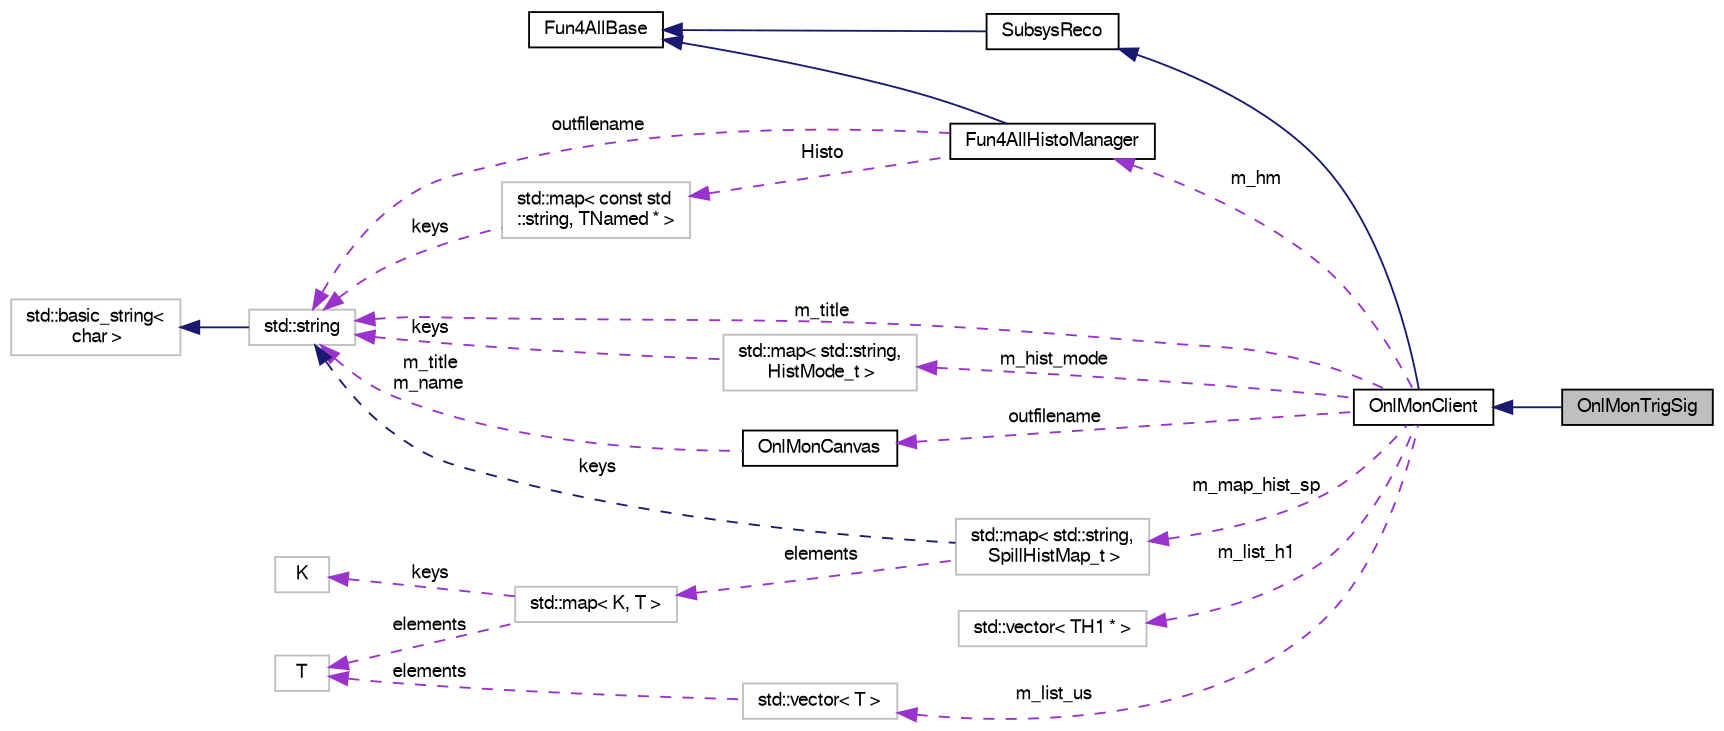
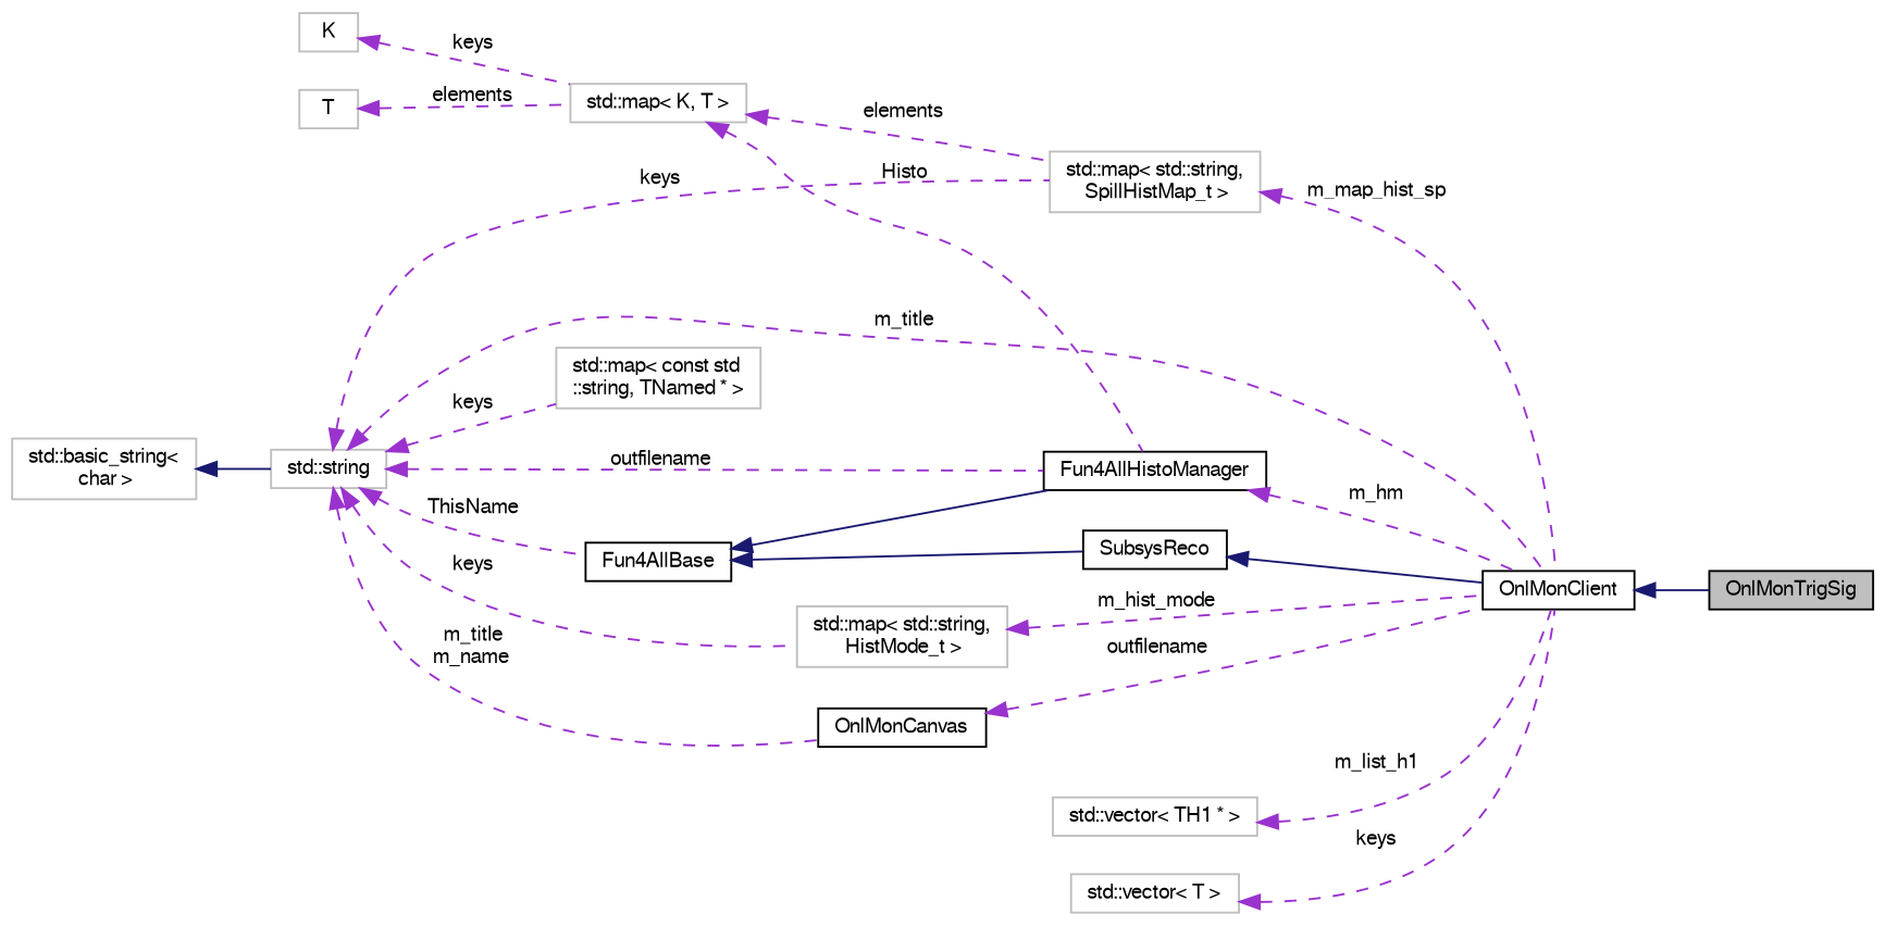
  digraph {
    rankdir=LR
    node [color=grey75 fontname=FreeSans fontsize=10 shape=record]
    edge [color=darkorchid3 dir=back fontname=FreeSans fontsize=10 labelfontname=FreeSans labelfontsize=10 style=dashed]
    n1 [color=black fillcolor=grey75 fontcolor=black height=0.2 label=OnlMonTrigSig style=filled width=0.4]
    n2 [color=black height=0.2 label=OnlMonClient width=0.4]
    n3 [color=black height=0.2 label=SubsysReco width=0.4]
    n4 [color=black height=0.2 label=Fun4AllBase width=0.4]
    n5 [color=black height=0.2 label=Fun4AllHistoManager width=0.4]
    n6 [height=0.2 label="std::string" width=0.4]
    n7 [height=0.2 label="std::map\< std::string,\l HistMode_t \>" width=0.4]
    n8 [color=black height=0.2 label=OnlMonCanvas width=0.4]
    n9 [height=0.2 label="std::map\< std::string,\l SpillHistMap_t \>" width=0.4]
    n10 [height=0.2 label="std::map\< const std\l::string, TNamed * \>" width=0.4]
    n11 [height=0.2 label="std::basic_string\<\l char \>" width=0.4]
    n12 [height=0.2 label="std::vector\< TH1 * \>" width=0.4]
    n13 [height=0.2 label="std::map\< K, T \>" width=0.4]
    n14 [height=0.2 label=K width=0.4]
    n15 [height=0.2 label=T width=0.4]
    n16 [height=0.2 label="std::vector\< T \>" width=0.4]
    n2 -> n1 [color=midnightblue style=solid]
    n3 -> n2 [color=midnightblue style=solid]
    n4 -> n3 [color=midnightblue style=solid]
    n4 -> n5 [color=midnightblue style=solid]
    n5 -> n2 [label=" m_hm"]
    n6 -> n2 [label=" m_title"]
+   n6 -> n4 [label=" ThisName"]
    n6 -> n5 [label=" outfilename"]
    n6 -> n7 [label=" keys"]
    n6 -> n8 [label=" m_title\nm_name"]
-   n6 -> n9 [color=midnightblue label=" keys"]
+   n6 -> n9 [label=" keys"]
    n6 -> n10 [label=" keys"]
    n7 -> n2 [label=" m_hist_mode"]
    n8 -> n2 [label=" outfilename"]
    n9 -> n2 [label=" m_map_hist_sp"]
-   n10 -> n5 [label=" Histo"]
+   n13 -> n5 [label=" Histo"]
    n11 -> n6 [color=midnightblue style=solid]
    n12 -> n2 [label=" m_list_h1"]
    n13 -> n9 [label=" elements"]
    n14 -> n13 [label=" keys"]
    n15 -> n13 [label=" elements"]
-   n15 -> n16 [label=" elements"]
-   n16 -> n2 [label=" m_list_us"]
+   n16 -> n2 [label=" keys"]
  }
